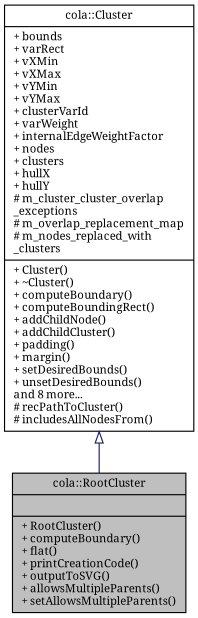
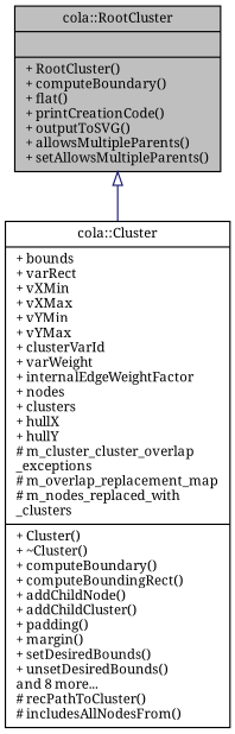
  digraph {
    fontname="Noto Serif"
    node [color=black fontname="Noto Serif" fontsize=10 shape=record style=filled]
    n1 [fillcolor=grey75 fontcolor=black height=0.2 label="{cola::RootCluster\n||+ RootCluster()\l+ computeBoundary()\l+ flat()\l+ printCreationCode()\l+ outputToSVG()\l+ allowsMultipleParents()\l+ setAllowsMultipleParents()\l}" width=0.4]
    n2 [fillcolor=white height=0.2 label="{cola::Cluster\n|+ bounds\l+ varRect\l+ vXMin\l+ vXMax\l+ vYMin\l+ vYMax\l+ clusterVarId\l+ varWeight\l+ internalEdgeWeightFactor\l+ nodes\l+ clusters\l+ hullX\l+ hullY\l# m_cluster_cluster_overlap\l_exceptions\l# m_overlap_replacement_map\l# m_nodes_replaced_with\l_clusters\l|+ Cluster()\l+ ~Cluster()\l+ computeBoundary()\l+ computeBoundingRect()\l+ addChildNode()\l+ addChildCluster()\l+ padding()\l+ margin()\l+ setDesiredBounds()\l+ unsetDesiredBounds()\land 8 more...\l# recPathToCluster()\l# includesAllNodesFrom()\l}" width=0.4]
-   n2 -> n1 [arrowtail=onormal color=midnightblue dir=back fontname="Noto Serif" fontsize=10 labelfontname=Helvetica labelfontsize=10 style=solid]
+   n1 -> n2 [arrowtail=onormal color=midnightblue dir=back fontname="Noto Serif" fontsize=10 labelfontname=Helvetica labelfontsize=10 style=solid]
  }
